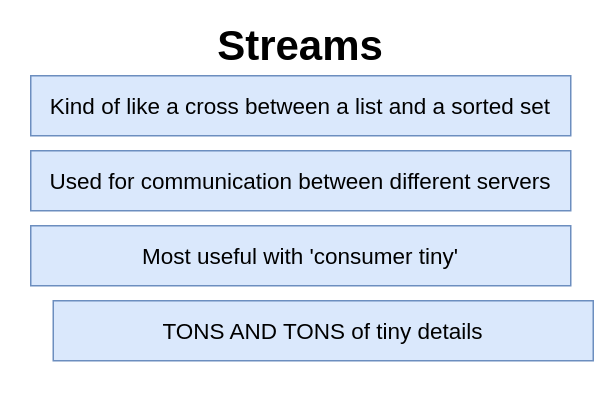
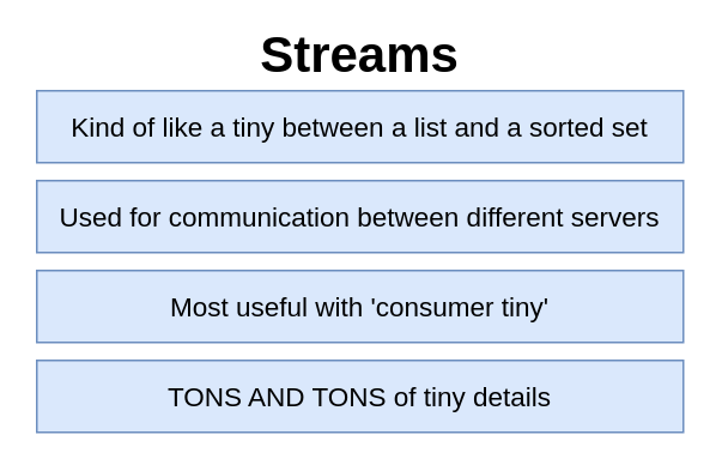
  <mxCell id="0" />
  <mxCell id="1" parent="0" />
  <mxCell id="2" value="Used for communication between different servers" style="rounded=0;whiteSpace=wrap;html=1;fillColor=#dae8fc;strokeColor=#6c8ebf;fontSize=15;" vertex="1" parent="1"><mxGeometry x="20" y="100" width="360" height="40" as="geometry" /></mxCell>
  <mxCell id="3" value="Streams" style="text;html=1;strokeColor=none;fillColor=none;align=center;verticalAlign=middle;whiteSpace=wrap;rounded=0;fontSize=28;fontStyle=1" vertex="1" parent="1"><mxGeometry x="180" y="20" width="40" height="20" as="geometry" /></mxCell>
- <mxCell id="4" value="Kind of like a cross between a list and a sorted set" style="rounded=0;whiteSpace=wrap;html=1;fillColor=#dae8fc;strokeColor=#6c8ebf;fontSize=15;" vertex="1" parent="1"><mxGeometry x="20" y="50" width="360" height="40" as="geometry" /></mxCell>
+ <mxCell id="4" value="Kind of like a tiny between a list and a sorted set" style="rounded=0;whiteSpace=wrap;html=1;fillColor=#dae8fc;strokeColor=#6c8ebf;fontSize=15;" vertex="1" parent="1"><mxGeometry x="20" y="50" width="360" height="40" as="geometry" /></mxCell>
  <mxCell id="5" value="Most useful with 'consumer tiny'" style="rounded=0;whiteSpace=wrap;html=1;fillColor=#dae8fc;strokeColor=#6c8ebf;fontSize=15;" vertex="1" parent="1"><mxGeometry x="20" y="150" width="360" height="40" as="geometry" /></mxCell>
- <mxCell id="6" value="TONS AND TONS of tiny details" style="rounded=0;whiteSpace=wrap;html=1;fillColor=#dae8fc;strokeColor=#6c8ebf;fontSize=15;" vertex="1" parent="1"><mxGeometry x="35" y="200" width="360" height="40" as="geometry" /></mxCell>
+ <mxCell id="6" value="TONS AND TONS of tiny details" style="rounded=0;whiteSpace=wrap;html=1;fillColor=#dae8fc;strokeColor=#6c8ebf;fontSize=15;" vertex="1" parent="1"><mxGeometry x="20" y="200" width="360" height="40" as="geometry" /></mxCell>
